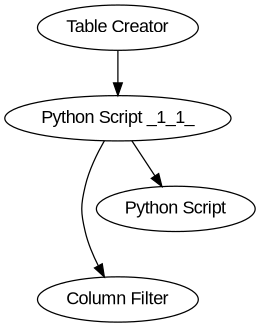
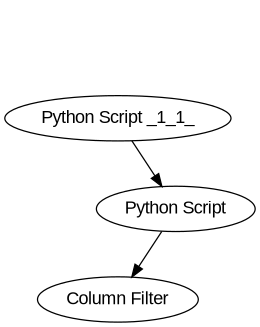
  digraph {
    fontname="Liberation Sans"
    rankdir=TB
    node [fontname="Liberation Sans"]
    edge [fontname="Liberation Sans"]
-   n1 [label="Table Creator"]
    n2 [label="Python Script _1_1_"]
    n3 [label="Column Filter"]
    n4 [label="Python Script"]
-   n1 -> n2
    n2 -> n4
-   n2 -> n3
+   n4 -> n3
  }
